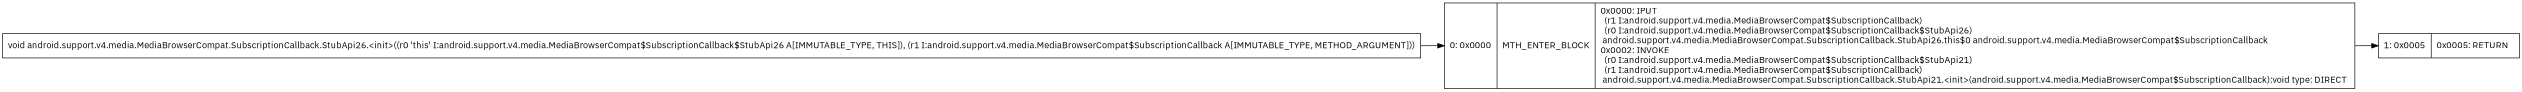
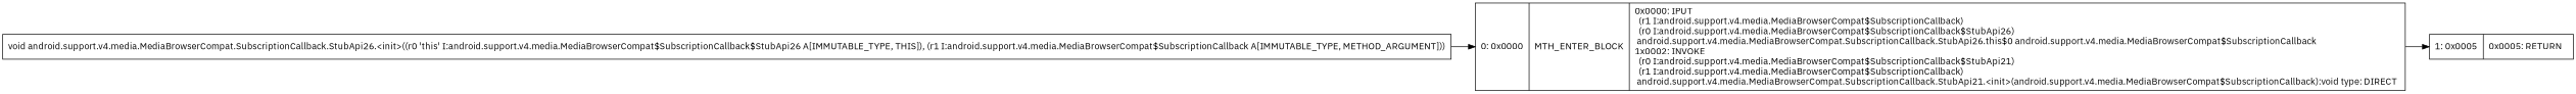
  digraph {
    rankdir=LR
    fontname="IBM Plex Sans"
    node [shape=record fontname="IBM Plex Sans"]
    edge [fontname="IBM Plex Sans"]
-   n1 [label="{0\:\ 0x0000|MTH_ENTER_BLOCK\l|0x0000: IPUT  \l  (r1 I:android.support.v4.media.MediaBrowserCompat$SubscriptionCallback)\l  (r0 I:android.support.v4.media.MediaBrowserCompat$SubscriptionCallback$StubApi26)\l android.support.v4.media.MediaBrowserCompat.SubscriptionCallback.StubApi26.this$0 android.support.v4.media.MediaBrowserCompat$SubscriptionCallback \l0x0002: INVOKE  \l  (r0 I:android.support.v4.media.MediaBrowserCompat$SubscriptionCallback$StubApi21)\l  (r1 I:android.support.v4.media.MediaBrowserCompat$SubscriptionCallback)\l android.support.v4.media.MediaBrowserCompat.SubscriptionCallback.StubApi21.\<init\>(android.support.v4.media.MediaBrowserCompat$SubscriptionCallback):void type: DIRECT \l}"]
+   n1 [label="{0\:\ 0x0000|MTH_ENTER_BLOCK\l|0x0000: IPUT  \l  (r1 I:android.support.v4.media.MediaBrowserCompat$SubscriptionCallback)\l  (r0 I:android.support.v4.media.MediaBrowserCompat$SubscriptionCallback$StubApi26)\l android.support.v4.media.MediaBrowserCompat.SubscriptionCallback.StubApi26.this$0 android.support.v4.media.MediaBrowserCompat$SubscriptionCallback \l1x0002: INVOKE  \l  (r0 I:android.support.v4.media.MediaBrowserCompat$SubscriptionCallback$StubApi21)\l  (r1 I:android.support.v4.media.MediaBrowserCompat$SubscriptionCallback)\l android.support.v4.media.MediaBrowserCompat.SubscriptionCallback.StubApi21.\<init\>(android.support.v4.media.MediaBrowserCompat$SubscriptionCallback):void type: DIRECT \l}"]
    n2 [label="{1\:\ 0x0005|0x0005: RETURN   \l}"]
    n3 [label="{void android.support.v4.media.MediaBrowserCompat.SubscriptionCallback.StubApi26.\<init\>((r0 'this' I:android.support.v4.media.MediaBrowserCompat$SubscriptionCallback$StubApi26 A[IMMUTABLE_TYPE, THIS]), (r1 I:android.support.v4.media.MediaBrowserCompat$SubscriptionCallback A[IMMUTABLE_TYPE, METHOD_ARGUMENT])) }"]
    n1 -> n2
    n3 -> n1
  }
